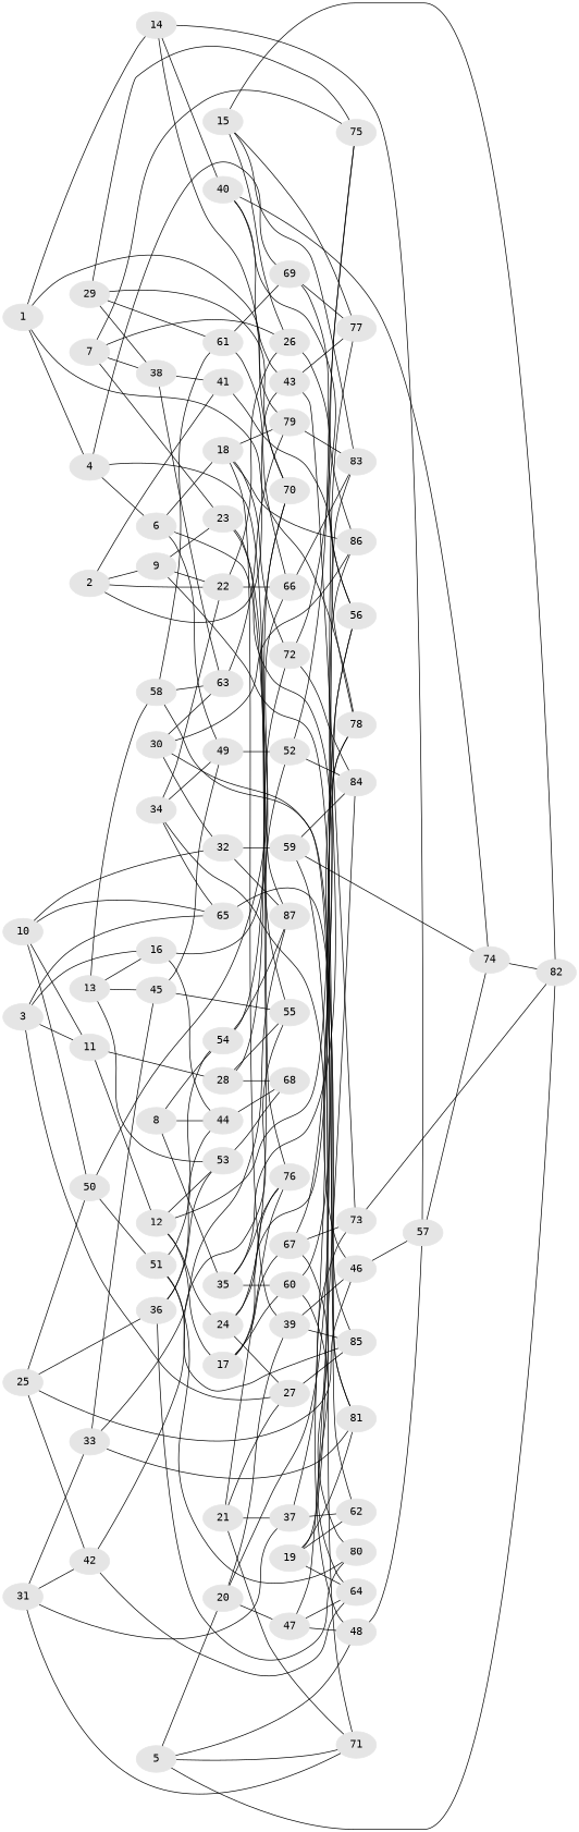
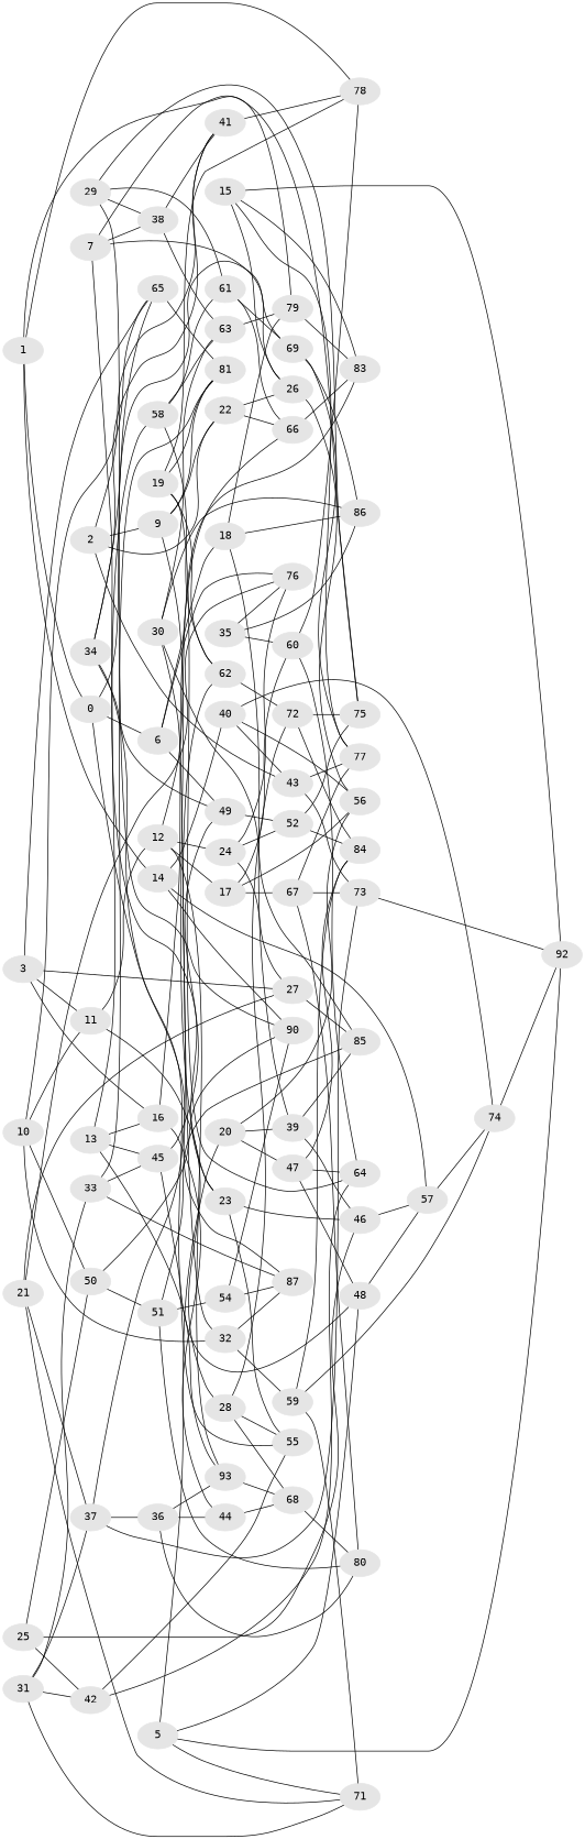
  graph {
    fontname="DejaVu Sans Mono"
    rankdir=LR
    node [color=gray90 fontname="DejaVu Sans Mono" style=filled]
    edge [fontname="DejaVu Sans Mono"]
    1
-   4
+   4 [label=0]
    14
    78
    79
    6
    69
    87
    40
    57
-   70
+   70 [label=90]
    83
    2
    9
    22
    41
    43
    23
    81
    26
    66
    77
    73
    3
    11
    16
    27
    65
    12
    28
    44
    85
    18
    49
    76
    86
    5
    20
    48
    71
-   82
+   82 [label=92]
    56
    39
    47
    52
    7
    38
    75
    46
    55
    63
-   8
    35
    54
    17
    60
    67
    68
    10
    32
    50
    59
    51
    24
-   53
+   53 [label=93]
    72
    13
    45
    58
    62
    61
    74
    15
    64
    80
    19
    84
    21
    37
    25
    36
    42
    29
    30
    31
    33
    34
    1 -- 4
    1 -- 14
    1 -- 78
    1 -- 79
    4 -- 6
    4 -- 69
    4 -- 87
    14 -- 40
    14 -- 57
    14 -- 70
    79 -- 83
    6 -- 18
    6 -- 49
    6 -- 76
    69 -- 77
    69 -- 86
    40 -- 43
    40 -- 56
    40 -- 74
    57 -- 74
    2 -- 9
    2 -- 22
    2 -- 41
    2 -- 43
    9 -- 22
    9 -- 23
    9 -- 81
    22 -- 26
    22 -- 66
    41 -- 78
    43 -- 77
    43 -- 73
    23 -- 46
    23 -- 55
    26 -- 56
    66 -- 83
    73 -- 82
    3 -- 11
    3 -- 16
    3 -- 27
    3 -- 65
    11 -- 12
    11 -- 28
    16 -- 66
    16 -- 44
    27 -- 85
    65 -- 81
    12 -- 83
    12 -- 17
    12 -- 24
    12 -- 53
    28 -- 55
    28 -- 68
    28 -- 72
    44 -- 68
    18 -- 79
    18 -- 86
    18 -- 39
    49 -- 52
    5 -- 20
    5 -- 48
    5 -- 71
    5 -- 82
    20 -- 56
    20 -- 39
    20 -- 47
    48 -- 57
    39 -- 85
    39 -- 46
    47 -- 48
    47 -- 64
    47 -- 84
    52 -- 75
    52 -- 84
    7 -- 23
    7 -- 26
    7 -- 38
    7 -- 75
    38 -- 41
    38 -- 63
    46 -- 57
    63 -- 79
-   8 -- 44
-   8 -- 35
-   8 -- 54
    35 -- 76
    35 -- 86
    35 -- 60
    54 -- 87
    54 -- 70
    17 -- 56
    17 -- 60
    17 -- 67
    60 -- 78
    60 -- 64
    67 -- 77
    67 -- 73
    67 -- 80
+   68 -- 80
    10 -- 11
    10 -- 65
    10 -- 32
    10 -- 50
    32 -- 87
    32 -- 59
    50 -- 70
    50 -- 51
    59 -- 71
    59 -- 74
    59 -- 84
    51 -- 85
    51 -- 54
    51 -- 80
    24 -- 27
    24 -- 76
    24 -- 52
    53 -- 68
    72 -- 75
    72 -- 84
    13 -- 16
    13 -- 53
    13 -- 45
    13 -- 58
    45 -- 49
    45 -- 55
    58 -- 63
    58 -- 62
    58 -- 61
-   18 -- 72
+   62 -- 72
    61 -- 69
    61 -- 66
    74 -- 82
    15 -- 83
    15 -- 26
    15 -- 77
    15 -- 82
    19 -- 78
    19 -- 81
    19 -- 62
    19 -- 64
    21 -- 27
    21 -- 76
    21 -- 71
    21 -- 37
    37 -- 73
    37 -- 62
    25 -- 46
    25 -- 50
-   25 -- 36
+   37 -- 36
    25 -- 42
    36 -- 44
    36 -- 53
    36 -- 80
    42 -- 55
    42 -- 64
    29 -- 70
    29 -- 38
    29 -- 75
    29 -- 61
    30 -- 85
    30 -- 86
    30 -- 63
    30 -- 32
    31 -- 71
    31 -- 37
    31 -- 42
    31 -- 33
    33 -- 87
    33 -- 81
    33 -- 45
-   34 -- 22
+   34 -- 41
    34 -- 65
    34 -- 49
    34 -- 48
  }
